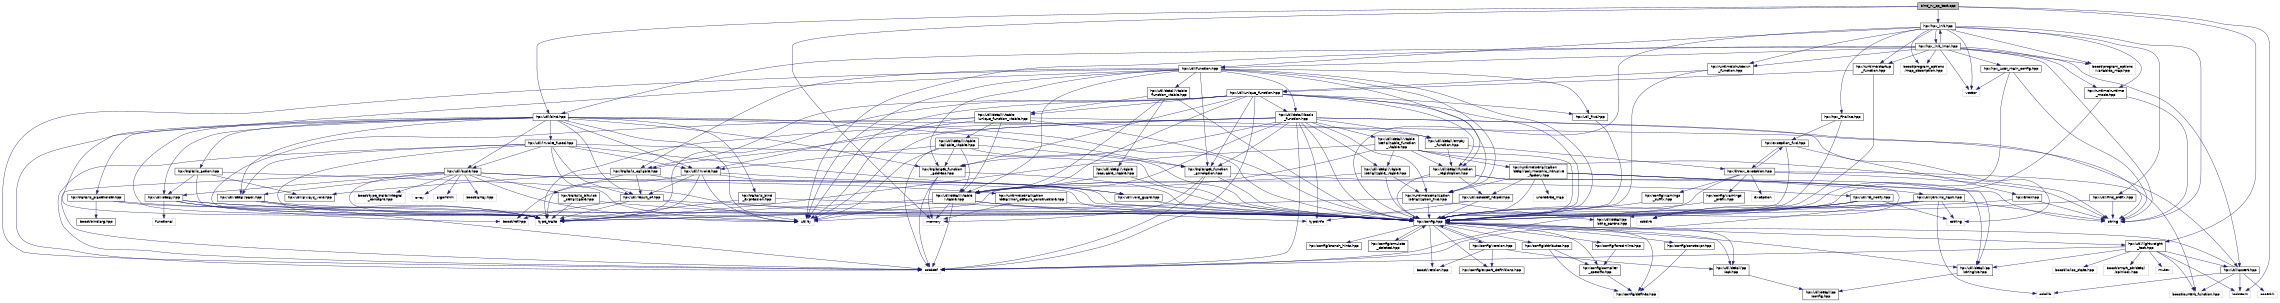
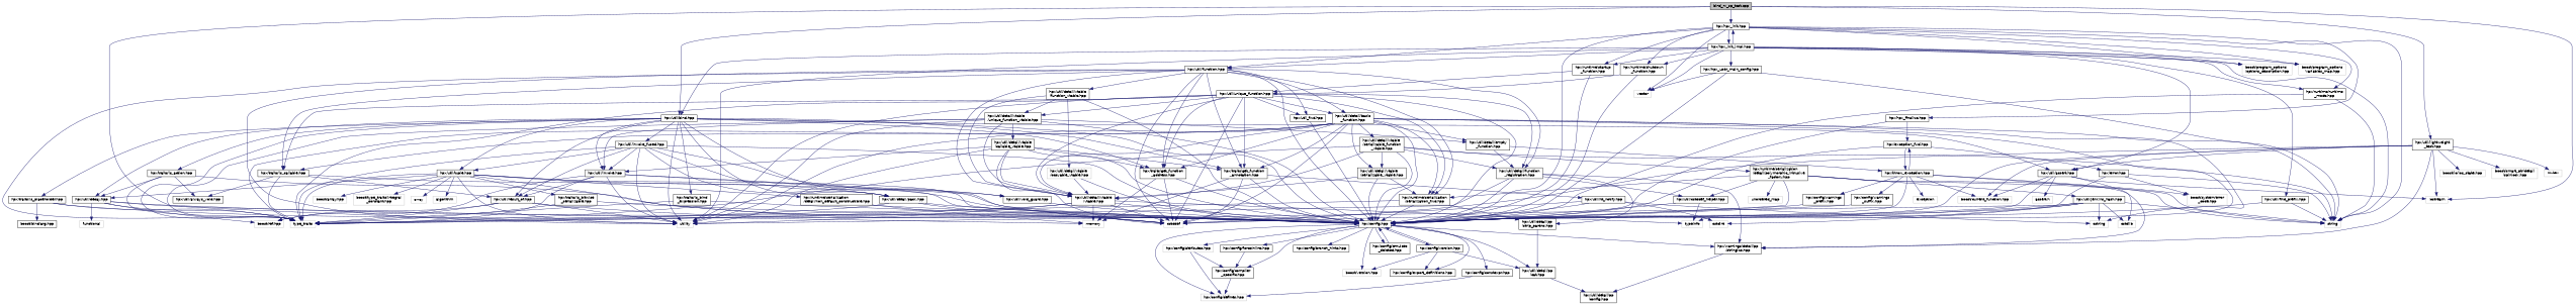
  digraph {
    node [color=black fillcolor=white fontname=Helvetica fontsize=10 shape=record style=filled]
    edge [color=midnightblue fontname=Helvetica fontsize=10 labelfontname=Helvetica labelfontsize=10 style=solid]
    n1 [fillcolor=grey75 fontcolor=black height=0.2 label="bind_rv_sp_test.cpp" width=0.4]
    n2 [height=0.2 label="hpx/hpx_init.hpp" width=0.4]
    n3 [color=grey75 height=0.2 label=memory width=0.4]
    n4 [color=grey75 height=0.2 label=iostream width=0.4]
    n5 [height=0.2 label="hpx/util/bind.hpp" width=0.4]
    n6 [height=0.2 label="hpx/util/lightweight\l_test.hpp" width=0.4]
    n7 [height=0.2 label="hpx/config.hpp" width=0.4]
    n8 [height=0.2 label="hpx/hpx_finalize.hpp" width=0.4]
    n9 [color=grey75 height=0.2 label=string width=0.4]
    n10 [height=0.2 label="hpx/runtime/runtime\l_mode.hpp" width=0.4]
    n11 [height=0.2 label="hpx/runtime/shutdown\l_function.hpp" width=0.4]
    n12 [height=0.2 label="hpx/runtime/startup\l_function.hpp" width=0.4]
    n13 [height=0.2 label="hpx/util/function.hpp" width=0.4]
-   n14 [color=grey75 height=0.2 label="boost/program_options\l/map_description.hpp" width=0.4]
+   n14 [color=grey75 height=0.2 label="boost/program_options\l/options_description.hpp" width=0.4]
    n15 [color=grey75 height=0.2 label="boost/program_options\l/variables_map.hpp" width=0.4]
    n16 [color=grey75 height=0.2 label=vector width=0.4]
    n17 [height=0.2 label="hpx/hpx_init_impl.hpp" width=0.4]
    n18 [color=grey75 height=0.2 label=type_traits width=0.4]
    n19 [height=0.2 label="hpx/traits/get_function\l_address.hpp" width=0.4]
    n20 [color=grey75 height=0.2 label=cstddef width=0.4]
    n21 [height=0.2 label="hpx/traits/get_function\l_annotation.hpp" width=0.4]
    n22 [color=grey75 height=0.2 label=utility width=0.4]
    n23 [height=0.2 label="hpx/util/result_of.hpp" width=0.4]
    n24 [height=0.2 label="hpx/util/invoke.hpp" width=0.4]
    n25 [height=0.2 label="hpx/util/assert.hpp" width=0.4]
    n26 [height=0.2 label="hpx/traits/is_action.hpp" width=0.4]
    n27 [height=0.2 label="hpx/util/decay.hpp" width=0.4]
    n28 [height=0.2 label="hpx/traits/is_bind\l_expression.hpp" width=0.4]
    n29 [height=0.2 label="hpx/traits/is_placeholder.hpp" width=0.4]
    n30 [height=0.2 label="hpx/util/detail/pack.hpp" width=0.4]
    n31 [height=0.2 label="hpx/util/invoke_fused.hpp" width=0.4]
    n32 [height=0.2 label="hpx/util/tuple.hpp" width=0.4]
-   n33 [height=0.2 label="hpx/util/detail/pp\l/stringize.hpp" width=0.4]
+   n33 [height=0.2 label="hpx/warnings/detail/pp\l/stringize.hpp" width=0.4]
    n34 [color=grey75 height=0.2 label="boost/current_function.hpp" width=0.4]
    n35 [color=grey75 height=0.2 label="boost/io/ios_state.hpp" width=0.4]
    n36 [color=grey75 height=0.2 label="boost/smart_ptr/detail\l/spinlock.hpp" width=0.4]
    n37 [color=grey75 height=0.2 label=mutex width=0.4]
-   n38 [height=0.2 label="hpx/config/attributes.hpp" width=0.4]
+   n38 [color=grey75 height=0.2 label="hpx/config/attributes.hpp" width=0.4]
    n39 [color=grey75 height=0.2 label="hpx/config/defines.hpp" width=0.4]
    n40 [height=0.2 label="hpx/config/compiler\l_specific.hpp" width=0.4]
    n41 [height=0.2 label="hpx/config/branch_hints.hpp" width=0.4]
    n42 [height=0.2 label="hpx/config/constexpr.hpp" width=0.4]
    n43 [height=0.2 label="hpx/config/emulate\l_deleted.hpp" width=0.4]
    n44 [height=0.2 label="hpx/config/export_definitions.hpp" width=0.4]
    n45 [height=0.2 label="hpx/config/forceinline.hpp" width=0.4]
    n46 [height=0.2 label="hpx/config/version.hpp" width=0.4]
    n47 [height=0.2 label="hpx/util/detail/pp\l/cat.hpp" width=0.4]
    n48 [color=grey75 height=0.2 label="boost/version.hpp" width=0.4]
    n49 [height=0.2 label="hpx/exception_fwd.hpp" width=0.4]
    n50 [height=0.2 label="hpx/util/unique_function.hpp" width=0.4]
    n51 [height=0.2 label="hpx/runtime/serialization\l/serialization_fwd.hpp" width=0.4]
    n52 [height=0.2 label="hpx/traits/is_callable.hpp" width=0.4]
    n53 [height=0.2 label="hpx/util/detail/basic\l_function.hpp" width=0.4]
    n54 [height=0.2 label="hpx/util/detail/function\l_registration.hpp" width=0.4]
    n55 [height=0.2 label="hpx/util/detail/vtable\l/vtable.hpp" width=0.4]
    n56 [height=0.2 label="hpx/util_fwd.hpp" width=0.4]
    n57 [height=0.2 label="hpx/util/detail/vtable\l/function_vtable.hpp" width=0.4]
    n58 [height=0.2 label="hpx/hpx_user_main_config.hpp" width=0.4]
    n59 [height=0.2 label="hpx/util/find_prefix.hpp" width=0.4]
    n60 [height=0.2 label="hpx/util/detail/pp\l/config.hpp" width=0.4]
    n61 [height=0.2 label="hpx/error.hpp" width=0.4]
    n62 [height=0.2 label="hpx/throw_exception.hpp" width=0.4]
+   n63 [color=grey75 height=0.2 label="boost/system/error\l_code.hpp" width=0.4]
    n64 [color=grey75 height=0.2 label=exception width=0.4]
    n65 [height=0.2 label="hpx/config/warnings\l_prefix.hpp" width=0.4]
    n66 [height=0.2 label="hpx/config/warnings\l_suffix.hpp" width=0.4]
    n67 [height=0.2 label="hpx/util/detail/vtable\l/unique_function_vtable.hpp" width=0.4]
    n68 [height=0.2 label="hpx/util/detail/pp\l/strip_parens.hpp" width=0.4]
    n69 [height=0.2 label="hpx/util/itt_notify.hpp" width=0.4]
    n70 [height=0.2 label="hpx/util/always_void.hpp" width=0.4]
    n71 [color=grey75 height=0.2 label=cstring width=0.4]
    n72 [height=0.2 label="hpx/util/detail/empty\l_function.hpp" width=0.4]
    n73 [color=grey75 height=0.2 label=typeinfo width=0.4]
    n74 [height=0.2 label="hpx/util/detail/vtable\l/serializable_function\l_vtable.hpp" width=0.4]
    n75 [height=0.2 label="hpx/util/detail/vtable\l/serializable_vtable.hpp" width=0.4]
    n76 [height=0.2 label="hpx/util/cstddef_helper.hpp" width=0.4]
    n77 [height=0.2 label="hpx/util/detail/vtable\l/callable_vtable.hpp" width=0.4]
    n78 [color=grey75 height=0.2 label=cstdint width=0.4]
    n79 [color=grey75 height=0.2 label="boost/ref.hpp" width=0.4]
    n80 [height=0.2 label="hpx/runtime/serialization\l/detail/polymorphic_intrusive\l_factory.hpp" width=0.4]
    n81 [height=0.2 label="hpx/util/jenkins_hash.hpp" width=0.4]
    n82 [color=grey75 height=0.2 label=unordered_map width=0.4]
    n83 [color=grey75 height=0.2 label=cstdlib width=0.4]
    n84 [height=0.2 label="hpx/util/void_guard.hpp" width=0.4]
-   n85 [height=0.2 label="hpx/util/detail/vtable\l/copyable_vtable.hpp" width=0.4]
+   n85 [color=grey75 height=0.2 label="hpx/util/detail/vtable\l/copyable_vtable.hpp" width=0.4]
    n86 [color=grey75 height=0.2 label="assert.h" width=0.4]
    n87 [color=grey75 height=0.2 label=functional width=0.4]
    n88 [height=0.2 label="boost/bind/arg.hpp" width=0.4]
    n89 [height=0.2 label="hpx/runtime/serialization\l/detail/non_default_constructible.hpp" width=0.4]
    n90 [height=0.2 label="hpx/traits/is_bitwise\l_serializable.hpp" width=0.4]
    n91 [color=grey75 height=0.2 label="boost/array.hpp" width=0.4]
    n92 [color=grey75 height=0.2 label="boost/type_traits/integral\l_constant.hpp" width=0.4]
    n93 [color=grey75 height=0.2 label=array width=0.4]
    n94 [color=grey75 height=0.2 label=algorithm width=0.4]
    n1 -> n2
    n1 -> n3
    n1 -> n4
    n1 -> n5
    n1 -> n6
    n2 -> n7
    n2 -> n8
    n2 -> n9
    n2 -> n10
    n2 -> n11
    n2 -> n12
    n2 -> n13
    n2 -> n14
    n2 -> n15
    n2 -> n16
    n2 -> n17
    n5 -> n7
    n5 -> n18
    n5 -> n19
    n5 -> n20
    n5 -> n21
    n5 -> n22
    n5 -> n23
    n5 -> n24
    n5 -> n25
    n5 -> n26
    n5 -> n27
    n5 -> n28
    n5 -> n29
    n5 -> n30
    n5 -> n31
    n5 -> n32
    n6 -> n4
-   n7 -> n6
+   n6 -> n7
    n6 -> n20
    n6 -> n25
    n6 -> n33
    n6 -> n34
    n6 -> n35
    n6 -> n36
    n6 -> n37
    n7 -> n33
    n7 -> n38
    n7 -> n39
    n7 -> n40
    n7 -> n41
    n7 -> n42
    n7 -> n43
    n7 -> n44
    n7 -> n45
    n7 -> n46
    n7 -> n47
    n7 -> n48
    n8 -> n7
    n8 -> n49
    n10 -> n7
    n10 -> n9
    n11 -> n7
    n11 -> n50
    n12 -> n7
    n12 -> n50
    n13 -> n7
    n13 -> n18
    n13 -> n19
    n13 -> n20
    n13 -> n21
    n13 -> n22
    n13 -> n51
    n13 -> n52
    n13 -> n53
    n13 -> n54
    n13 -> n55
    n13 -> n56
    n13 -> n57
    n17 -> n2
    n17 -> n5
    n17 -> n9
    n17 -> n10
    n17 -> n11
    n17 -> n12
    n17 -> n13
    n17 -> n14
    n17 -> n15
    n17 -> n16
    n17 -> n22
    n17 -> n25
    n17 -> n58
-   n2 -> n59
+   n17 -> n59
    n19 -> n3
    n19 -> n7
    n19 -> n20
    n21 -> n3
    n21 -> n7
    n21 -> n20
    n21 -> n69
    n23 -> n7
    n23 -> n18
    n23 -> n22
    n23 -> n79
    n24 -> n7
    n24 -> n18
    n24 -> n22
    n24 -> n23
    n24 -> n79
    n24 -> n84
    n25 -> n4
    n25 -> n7
    n25 -> n34
    n25 -> n83
    n25 -> n86
    n26 -> n7
    n26 -> n18
    n26 -> n27
    n26 -> n70
    n27 -> n7
    n27 -> n18
    n27 -> n22
    n27 -> n79
    n27 -> n87
    n28 -> n7
    n28 -> n18
    n29 -> n7
    n29 -> n18
    n29 -> n88
    n30 -> n7
    n30 -> n18
    n30 -> n20
    n31 -> n7
    n31 -> n18
    n31 -> n20
    n31 -> n22
    n31 -> n23
    n31 -> n24
    n31 -> n30
    n31 -> n32
    n31 -> n84
    n32 -> n7
    n32 -> n18
    n32 -> n20
    n32 -> n22
    n32 -> n27
    n32 -> n30
    n32 -> n89
    n32 -> n90
    n32 -> n91
    n32 -> n92
    n32 -> n93
    n32 -> n94
    n33 -> n60
    n38 -> n39
    n38 -> n40
    n40 -> n39
    n42 -> n39
    n43 -> n7
    n45 -> n40
    n46 -> n7
    n46 -> n44
    n46 -> n47
    n46 -> n48
    n47 -> n60
    n49 -> n7
    n49 -> n61
    n49 -> n62
    n50 -> n7
    n50 -> n18
    n50 -> n19
    n50 -> n20
    n50 -> n21
    n50 -> n22
    n50 -> n51
    n50 -> n52
    n50 -> n53
    n50 -> n54
    n50 -> n55
    n50 -> n56
    n50 -> n67
    n51 -> n7
    n51 -> n18
    n51 -> n68
    n52 -> n7
    n52 -> n18
    n52 -> n23
    n52 -> n70
    n53 -> n7
    n53 -> n9
    n53 -> n18
    n53 -> n19
    n53 -> n20
    n53 -> n21
    n53 -> n22
    n53 -> n51
    n53 -> n52
    n53 -> n55
    n53 -> n71
    n53 -> n72
    n53 -> n73
    n53 -> n74
    n53 -> n75
    n54 -> n7
    n54 -> n18
    n54 -> n33
    n54 -> n68
    n54 -> n76
    n55 -> n3
    n55 -> n7
    n55 -> n18
    n55 -> n20
    n55 -> n22
    n55 -> n73
    n56 -> n7
    n57 -> n7
    n57 -> n55
    n57 -> n67
    n57 -> n85
    n58 -> n7
    n58 -> n9
    n58 -> n16
    n59 -> n7
    n59 -> n9
    n61 -> n7
    n61 -> n9
+   n61 -> n63
    n62 -> n7
    n62 -> n9
    n62 -> n34
    n62 -> n49
+   n62 -> n63
    n62 -> n64
    n62 -> n65
    n62 -> n66
    n65 -> n7
    n66 -> n7
    n67 -> n7
    n67 -> n18
    n67 -> n22
    n67 -> n24
    n67 -> n55
    n67 -> n72
    n67 -> n77
    n68 -> n47
    n69 -> n7
    n69 -> n20
    n69 -> n71
    n69 -> n78
    n72 -> n54
    n72 -> n62
    n74 -> n7
    n74 -> n9
    n74 -> n18
    n74 -> n54
    n74 -> n55
    n74 -> n75
    n74 -> n80
    n75 -> n7
    n75 -> n51
    n75 -> n55
    n76 -> n7
    n76 -> n73
    n77 -> n7
    n77 -> n19
    n77 -> n20
    n77 -> n21
    n77 -> n22
    n77 -> n24
    n77 -> n55
    n80 -> n7
    n80 -> n9
    n80 -> n33
    n80 -> n51
    n80 -> n76
    n80 -> n81
    n80 -> n82
    n81 -> n7
    n81 -> n9
    n81 -> n20
    n81 -> n22
    n81 -> n71
    n81 -> n78
    n81 -> n83
    n84 -> n7
    n85 -> n7
    n85 -> n55
    n89 -> n3
    n89 -> n7
    n90 -> n7
    n90 -> n18
  }
